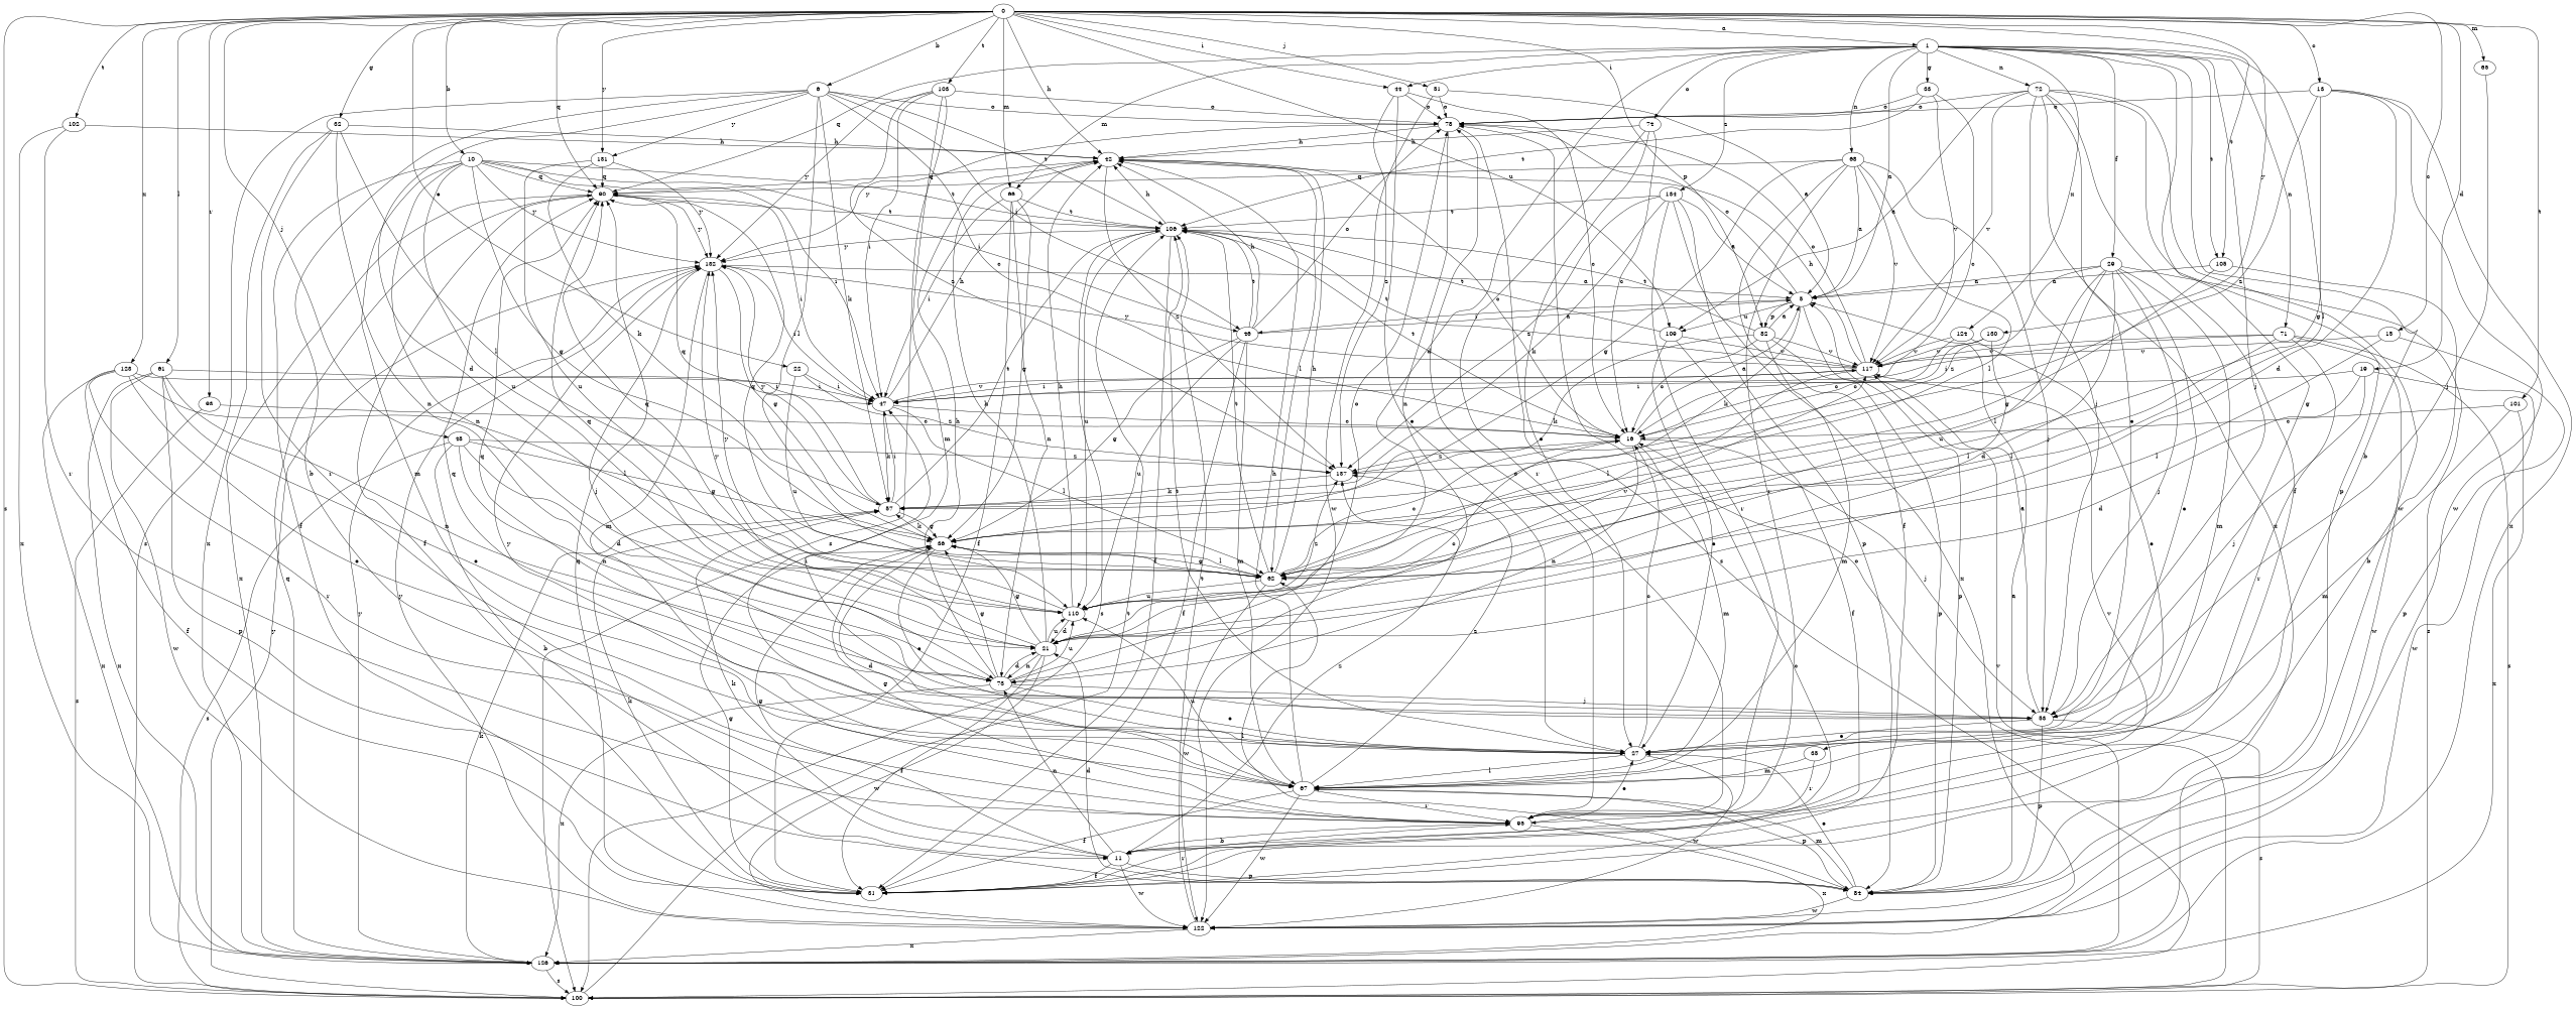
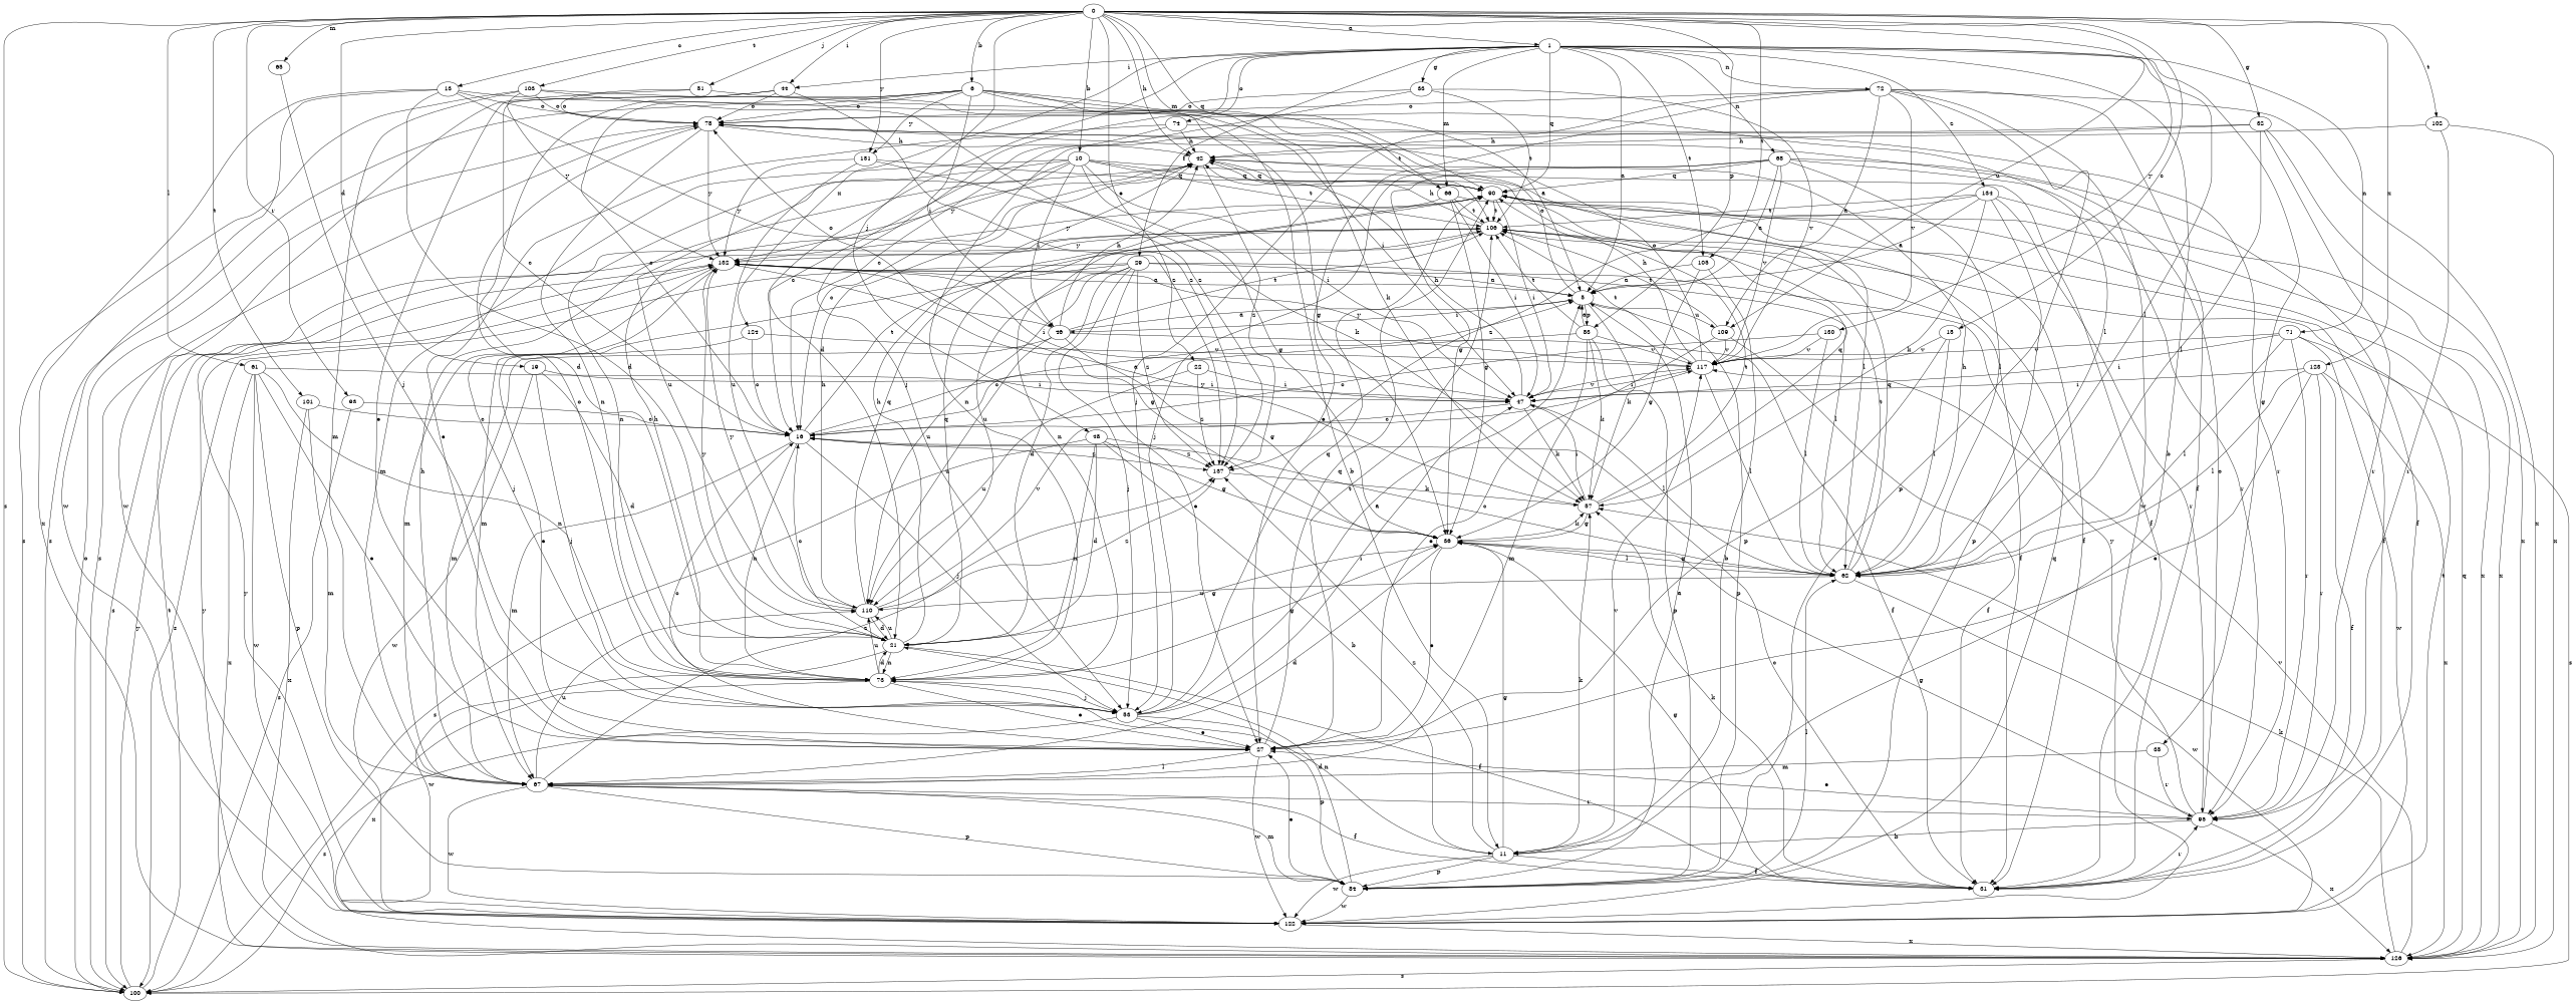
  strict digraph {
    0
    1
    6
    10
    13
    15
    19
    22
    32
    42
    44
    48
    51
    61
    65
    66
-   82
+   82 [label=83]
    90
    93
    100
    101
    102
    103
    105
    109
    123
    130
    131
    5
    11
    21
    29
    33
    35
    53
    62
    68
    71
    72
    74
    124
    134
    46
    57
    78
    16
    106
    31
    36
    47
    67
    73
    110
    132
    122
    137
    126
    84
    117
    95
    27
    0 -> 1 [label=a]
    0 -> 6 [label=b]
    0 -> 10 [label=b]
    0 -> 13 [label=c]
    0 -> 15 [label=c]
    0 -> 19 [label=d]
    0 -> 22 [label=e]
    0 -> 32 [label=g]
    0 -> 42 [label=h]
    0 -> 44 [label=i]
    0 -> 48 [label=j]
    0 -> 51 [label=j]
    0 -> 61 [label=l]
    0 -> 65 [label=m]
    0 -> 66 [label=m]
    0 -> 82 [label=p]
    0 -> 90 [label=q]
    0 -> 93 [label=r]
    0 -> 100 [label=s]
    0 -> 101 [label=t]
    0 -> 102 [label=t]
    0 -> 103 [label=t]
    0 -> 105 [label=t]
    0 -> 109 [label=u]
    0 -> 123 [label=x]
    0 -> 130 [label=y]
    0 -> 131 [label=y]
    1 -> 44 [label=i]
    1 -> 66 [label=m]
    1 -> 90 [label=q]
    1 -> 105 [label=t]
    1 -> 5 [label=a]
    1 -> 11 [label=b]
    1 -> 21 [label=d]
    1 -> 29 [label=f]
    1 -> 33 [label=g]
    1 -> 35 [label=g]
    1 -> 53 [label=j]
    1 -> 62 [label=l]
    1 -> 68 [label=n]
    1 -> 71 [label=n]
    1 -> 72 [label=n]
    1 -> 74 [label=o]
    1 -> 124 [label=x]
    1 -> 134 [label=z]
    6 -> 100 [label=s]
    6 -> 131 [label=y]
    6 -> 11 [label=b]
    6 -> 21 [label=d]
    6 -> 62 [label=l]
    6 -> 46 [label=i]
    6 -> 57 [label=k]
    6 -> 78 [label=o]
    6 -> 16 [label=c]
    6 -> 106 [label=t]
    10 -> 90 [label=q]
    10 -> 46 [label=i]
    10 -> 106 [label=t]
    10 -> 31 [label=f]
    10 -> 36 [label=g]
    10 -> 47 [label=i]
    10 -> 67 [label=m]
    10 -> 73 [label=n]
    10 -> 110 [label=u]
    10 -> 132 [label=y]
    13 -> 21 [label=d]
    13 -> 78 [label=o]
    13 -> 36 [label=g]
    13 -> 122 [label=w]
    13 -> 137 [label=z]
    13 -> 126 [label=x]
    15 -> 62 [label=l]
-   15 -> 84 [label=p]
+   15 -> 27 [label=p]
    15 -> 117 [label=v]
    19 -> 21 [label=d]
    19 -> 53 [label=j]
    19 -> 47 [label=i]
    19 -> 122 [label=w]
    22 -> 47 [label=i]
    22 -> 110 [label=u]
    22 -> 137 [label=z]
    32 -> 42 [label=h]
    32 -> 62 [label=l]
    32 -> 73 [label=n]
    32 -> 126 [label=x]
    32 -> 95 [label=r]
    42 -> 90 [label=q]
    42 -> 62 [label=l]
    42 -> 16 [label=c]
    42 -> 137 [label=z]
    44 -> 78 [label=o]
    44 -> 16 [label=c]
    44 -> 137 [label=z]
    44 -> 27 [label=e]
    48 -> 100 [label=s]
    48 -> 11 [label=b]
    48 -> 21 [label=d]
    48 -> 36 [label=g]
    48 -> 73 [label=n]
    48 -> 137 [label=z]
    51 -> 5 [label=a]
    51 -> 78 [label=o]
    51 -> 122 [label=w]
    61 -> 47 [label=i]
    61 -> 73 [label=n]
    61 -> 122 [label=w]
    61 -> 126 [label=x]
    61 -> 84 [label=p]
    61 -> 27 [label=e]
    65 -> 53 [label=j]
    66 -> 106 [label=t]
    66 -> 31 [label=f]
    66 -> 36 [label=g]
    66 -> 47 [label=i]
    66 -> 73 [label=n]
    82 -> 5 [label=a]
    82 -> 57 [label=k]
    82 -> 16 [label=c]
    82 -> 106 [label=t]
    82 -> 67 [label=m]
    82 -> 84 [label=p]
    82 -> 117 [label=v]
    90 -> 106 [label=t]
    90 -> 31 [label=f]
    90 -> 47 [label=i]
    90 -> 132 [label=y]
    90 -> 126 [label=x]
    93 -> 100 [label=s]
    93 -> 16 [label=c]
    100 -> 78 [label=o]
    100 -> 106 [label=t]
    100 -> 132 [label=y]
    101 -> 16 [label=c]
    101 -> 67 [label=m]
    101 -> 126 [label=x]
    102 -> 42 [label=h]
    102 -> 126 [label=x]
    102 -> 95 [label=r]
    103 -> 100 [label=s]
    103 -> 78 [label=o]
    103 -> 47 [label=i]
    103 -> 67 [label=m]
    103 -> 132 [label=y]
    103 -> 137 [label=z]
    105 -> 5 [label=a]
    105 -> 11 [label=b]
    105 -> 36 [label=g]
    109 -> 106 [label=t]
    109 -> 31 [label=f]
    109 -> 117 [label=v]
    109 -> 27 [label=e]
    123 -> 62 [label=l]
    123 -> 31 [label=f]
    123 -> 47 [label=i]
    123 -> 126 [label=x]
    123 -> 95 [label=r]
    123 -> 27 [label=e]
    130 -> 62 [label=l]
    130 -> 16 [label=c]
    130 -> 117 [label=v]
    131 -> 90 [label=q]
    131 -> 57 [label=k]
    131 -> 110 [label=u]
    131 -> 132 [label=y]
    5 -> 82 [label=p]
    5 -> 109 [label=u]
    5 -> 46 [label=i]
    5 -> 57 [label=k]
    5 -> 78 [label=o]
    5 -> 84 [label=p]
    11 -> 57 [label=k]
    11 -> 31 [label=f]
    11 -> 36 [label=g]
    11 -> 73 [label=n]
    11 -> 122 [label=w]
    11 -> 137 [label=z]
    11 -> 84 [label=p]
    11 -> 117 [label=v]
    21 -> 42 [label=h]
    21 -> 90 [label=q]
    21 -> 16 [label=c]
    21 -> 31 [label=f]
    21 -> 36 [label=g]
    21 -> 73 [label=n]
    21 -> 110 [label=u]
    21 -> 132 [label=y]
    21 -> 122 [label=w]
    29 -> 100 [label=s]
    29 -> 5 [label=a]
    29 -> 21 [label=d]
    29 -> 53 [label=j]
    29 -> 62 [label=l]
    29 -> 67 [label=m]
    29 -> 110 [label=u]
    29 -> 137 [label=z]
    29 -> 27 [label=e]
    33 -> 78 [label=o]
    33 -> 16 [label=c]
    33 -> 106 [label=t]
    33 -> 117 [label=v]
    35 -> 67 [label=m]
    35 -> 95 [label=r]
    53 -> 90 [label=q]
    53 -> 100 [label=s]
    53 -> 5 [label=a]
    53 -> 47 [label=i]
    53 -> 84 [label=p]
    53 -> 27 [label=e]
    62 -> 42 [label=h]
    62 -> 90 [label=q]
    62 -> 16 [label=c]
    62 -> 106 [label=t]
    62 -> 36 [label=g]
    62 -> 110 [label=u]
    62 -> 122 [label=w]
    68 -> 90 [label=q]
    68 -> 5 [label=a]
    68 -> 53 [label=j]
    68 -> 62 [label=l]
    68 -> 31 [label=f]
    68 -> 36 [label=g]
    68 -> 117 [label=v]
    68 -> 95 [label=r]
    71 -> 100 [label=s]
    71 -> 62 [label=l]
    71 -> 47 [label=i]
    71 -> 122 [label=w]
    71 -> 117 [label=v]
    71 -> 95 [label=r]
    72 -> 109 [label=a]
    72 -> 53 [label=j]
    72 -> 78 [label=o]
    72 -> 31 [label=f]
    72 -> 122 [label=w]
    72 -> 126 [label=x]
    72 -> 84 [label=p]
    72 -> 117 [label=v]
    72 -> 27 [label=e]
    74 -> 42 [label=h]
    74 -> 16 [label=c]
    74 -> 95 [label=r]
    74 -> 27 [label=e]
    124 -> 16 [label=c]
    124 -> 117 [label=v]
    124 -> 27 [label=e]
    134 -> 5 [label=a]
    134 -> 57 [label=k]
    134 -> 106 [label=t]
    134 -> 137 [label=z]
    134 -> 126 [label=x]
    134 -> 84 [label=p]
    134 -> 95 [label=r]
    46 -> 42 [label=h]
    46 -> 5 [label=a]
    46 -> 78 [label=o]
    46 -> 106 [label=t]
    46 -> 31 [label=f]
    46 -> 36 [label=g]
    46 -> 67 [label=m]
    46 -> 110 [label=u]
    57 -> 90 [label=q]
    57 -> 106 [label=t]
    57 -> 36 [label=g]
    57 -> 47 [label=i]
    57 -> 132 [label=y]
    78 -> 42 [label=h]
    78 -> 100 [label=s]
    78 -> 73 [label=n]
    78 -> 132 [label=y]
    16 -> 5 [label=a]
    16 -> 53 [label=j]
    16 -> 106 [label=t]
    16 -> 67 [label=m]
    16 -> 73 [label=n]
    16 -> 137 [label=z]
    106 -> 42 [label=h]
    106 -> 100 [label=s]
    106 -> 31 [label=f]
    106 -> 110 [label=u]
    106 -> 132 [label=y]
    31 -> 57 [label=k]
    31 -> 16 [label=c]
    31 -> 36 [label=g]
    31 -> 95 [label=r]
    36 -> 62 [label=l]
    36 -> 57 [label=k]
    36 -> 67 [label=d]
    36 -> 27 [label=e]
    47 -> 42 [label=h]
    47 -> 62 [label=l]
    47 -> 57 [label=k]
    47 -> 16 [label=c]
    47 -> 117 [label=v]
    67 -> 42 [label=h]
    67 -> 31 [label=f]
    67 -> 110 [label=u]
    67 -> 122 [label=w]
    67 -> 137 [label=z]
    67 -> 84 [label=p]
    67 -> 95 [label=r]
    73 -> 42 [label=h]
    73 -> 21 [label=d]
    73 -> 53 [label=j]
    73 -> 78 [label=o]
    73 -> 36 [label=g]
    73 -> 110 [label=u]
    73 -> 126 [label=x]
    73 -> 27 [label=e]
    110 -> 42 [label=h]
    110 -> 90 [label=q]
    110 -> 21 [label=d]
    110 -> 132 [label=y]
    110 -> 137 [label=z]
    110 -> 117 [label=v]
    132 -> 5 [label=a]
    132 -> 53 [label=j]
    132 -> 36 [label=g]
    132 -> 47 [label=i]
    132 -> 67 [label=m]
    122 -> 90 [label=q]
    122 -> 106 [label=t]
    122 -> 132 [label=y]
    122 -> 126 [label=x]
    137 -> 57 [label=k]
    126 -> 90 [label=q]
    126 -> 100 [label=s]
    126 -> 57 [label=k]
    126 -> 132 [label=y]
    126 -> 117 [label=v]
    84 -> 5 [label=a]
    84 -> 21 [label=d]
    84 -> 62 [label=l]
    84 -> 67 [label=m]
    84 -> 122 [label=w]
    84 -> 27 [label=e]
    117 -> 42 [label=h]
    117 -> 62 [label=l]
    117 -> 78 [label=o]
    117 -> 106 [label=t]
    117 -> 47 [label=i]
    117 -> 132 [label=y]
    95 -> 11 [label=b]
    95 -> 78 [label=o]
    95 -> 36 [label=g]
    95 -> 132 [label=y]
    95 -> 126 [label=x]
    95 -> 27 [label=e]
    27 -> 90 [label=q]
    27 -> 16 [label=c]
    27 -> 106 [label=t]
    27 -> 67 [label=l]
    27 -> 122 [label=w]
  }
